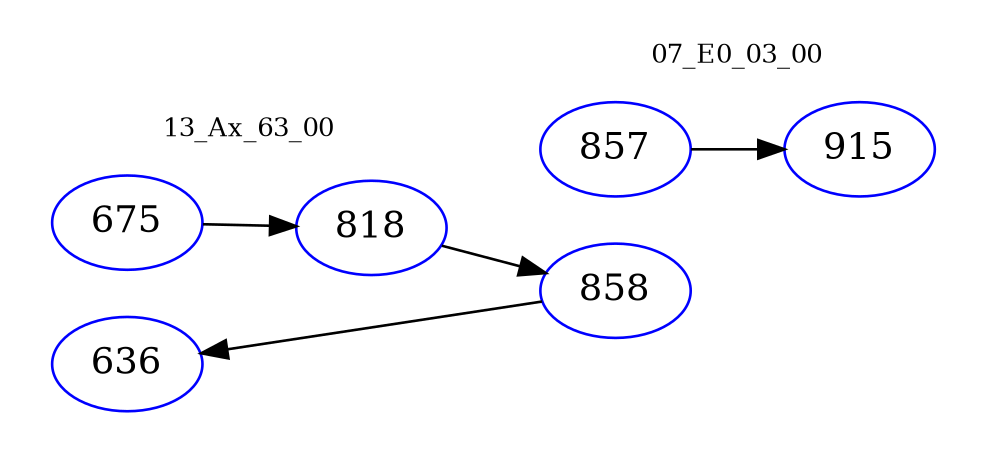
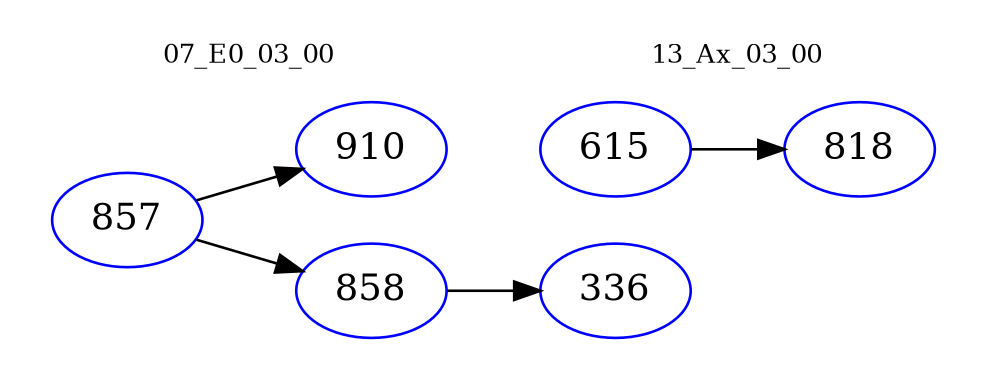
  digraph {
    rankdir=LR
    node [color=blue]
    edge [color=black]
-   n1 [label=675]
+   n1 [label=615]
    n2 [label=818]
-   n3 [label=636]
+   n3 [label=336]
    n4 [label=857]
    n5 [label=858]
-   n6 [label=915]
+   n6 [label=910]
    subgraph cluster_1 {
      color=white
      fontsize=10
-     label="13_Ax_63_00"
+     label="13_Ax_03_00"
      n1
      n2
      n3
    }
    subgraph cluster_2 {
      color=white
      fontsize=10
      label="07_E0_03_00"
      n4
      n5
      n6
    }
    n1 -> n2
-   n2 -> n5
+   n4 -> n5
    n4 -> n6
    n5 -> n3
  }
